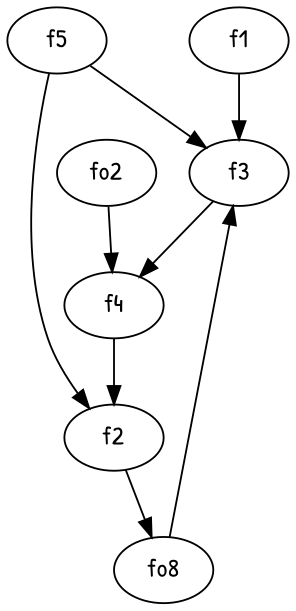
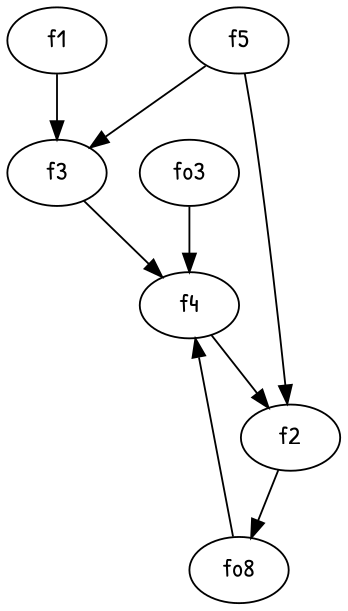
  strict digraph {
    fontname="Patrick Hand"
    node [fontname="Patrick Hand"]
    edge [fontname="Patrick Hand" weight=2]
    f1
    f3
    f4
    n4 [label=fo8]
    f2
    f5
-   fo2
+   fo2 [label=fo3]
    f1 -> f3
    f3 -> f4
    f4 -> f2
-   n4 -> f3
+   n4 -> f4
    f2 -> n4
    f5 -> f3
    f5 -> f2
    fo2 -> f4
  }
